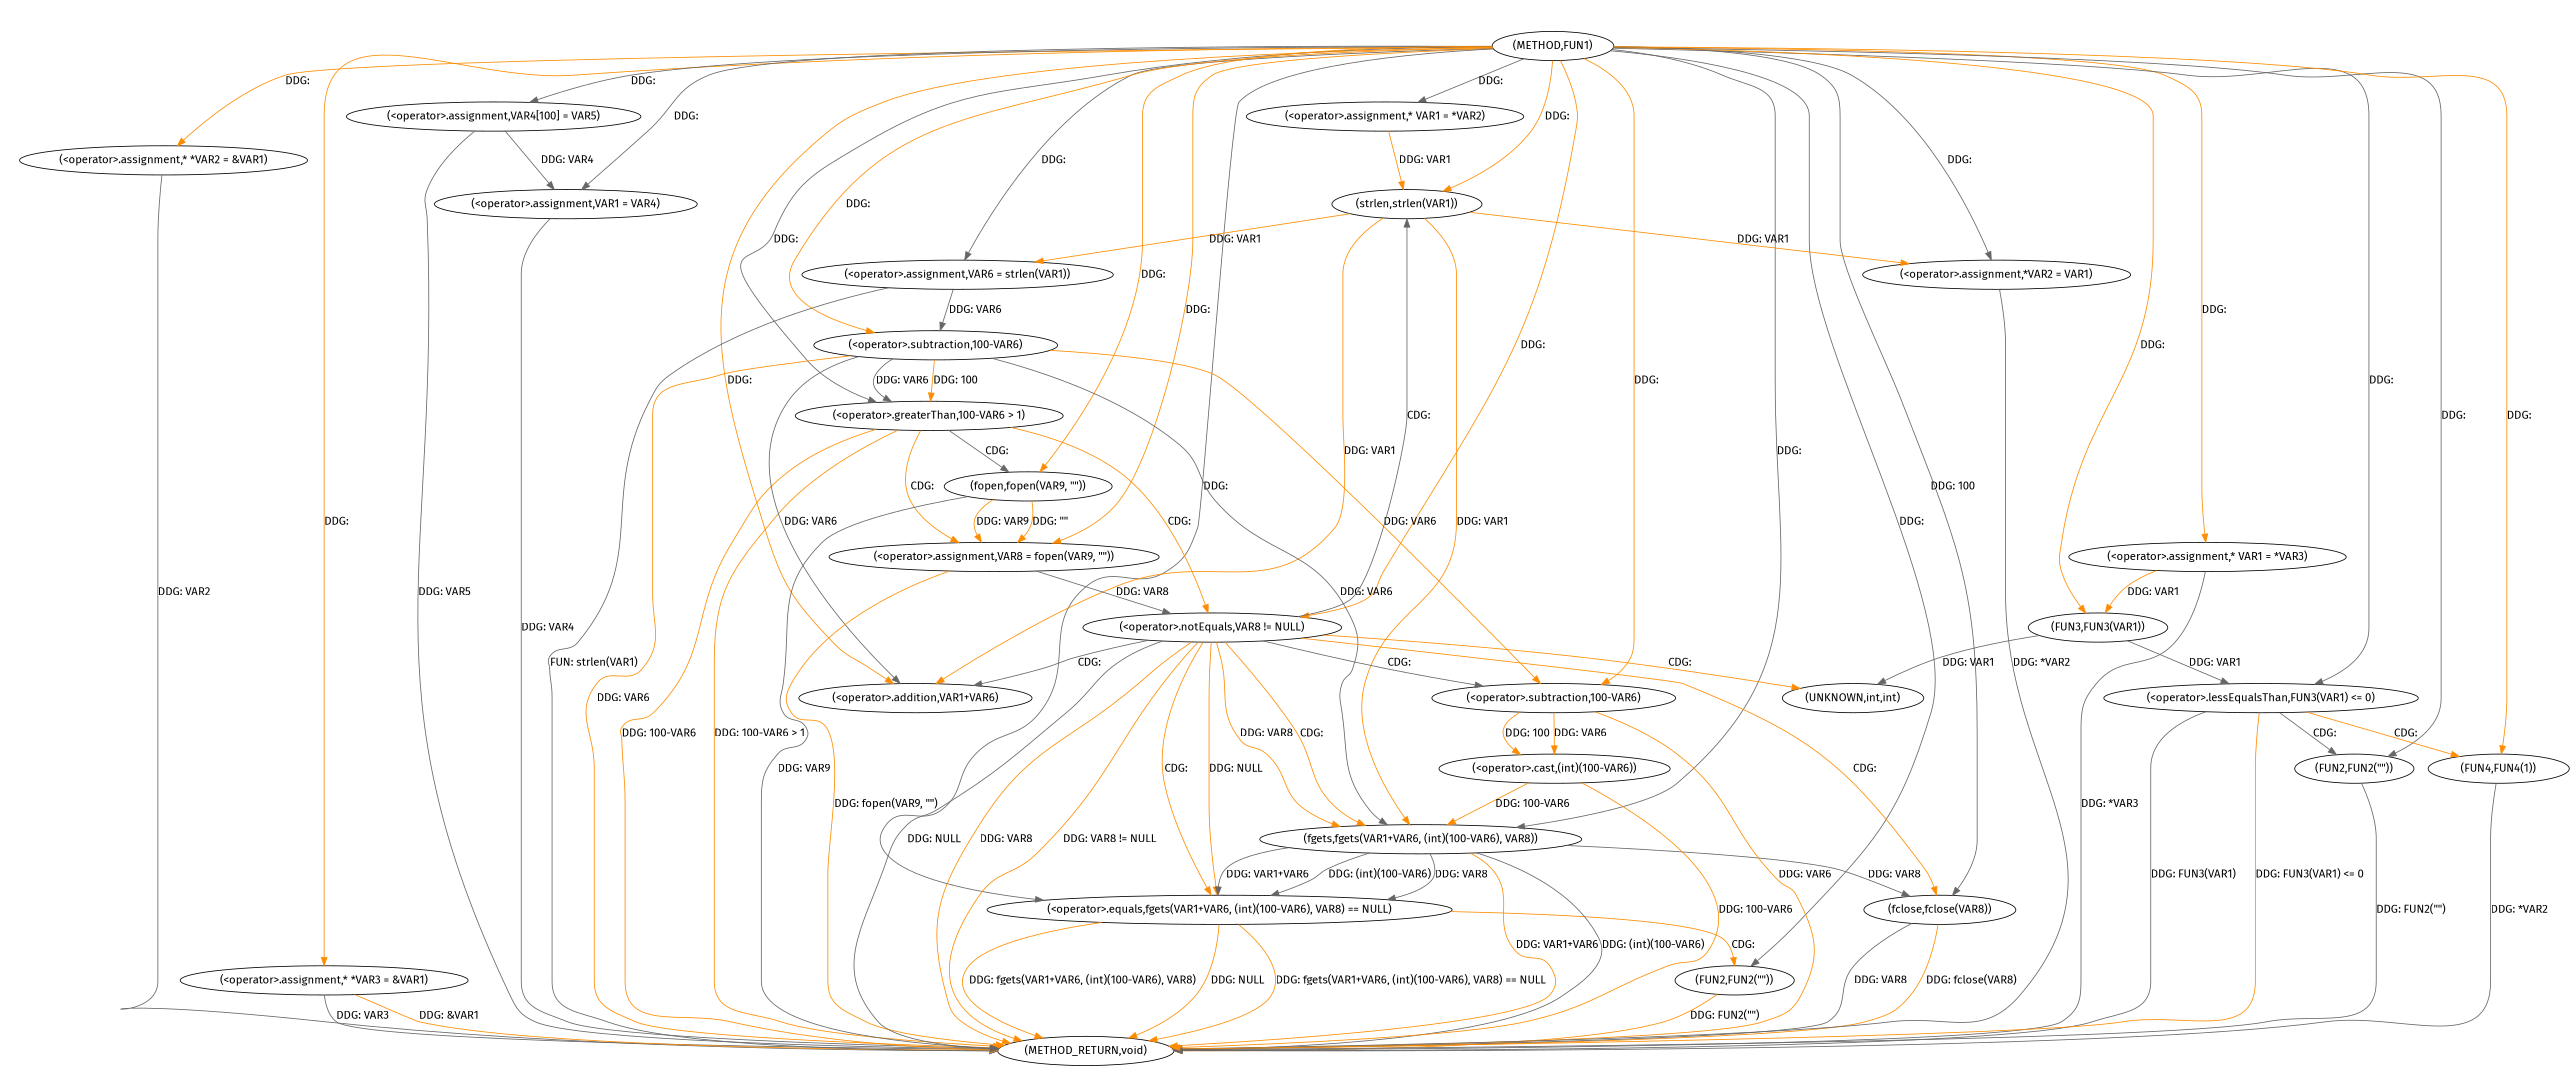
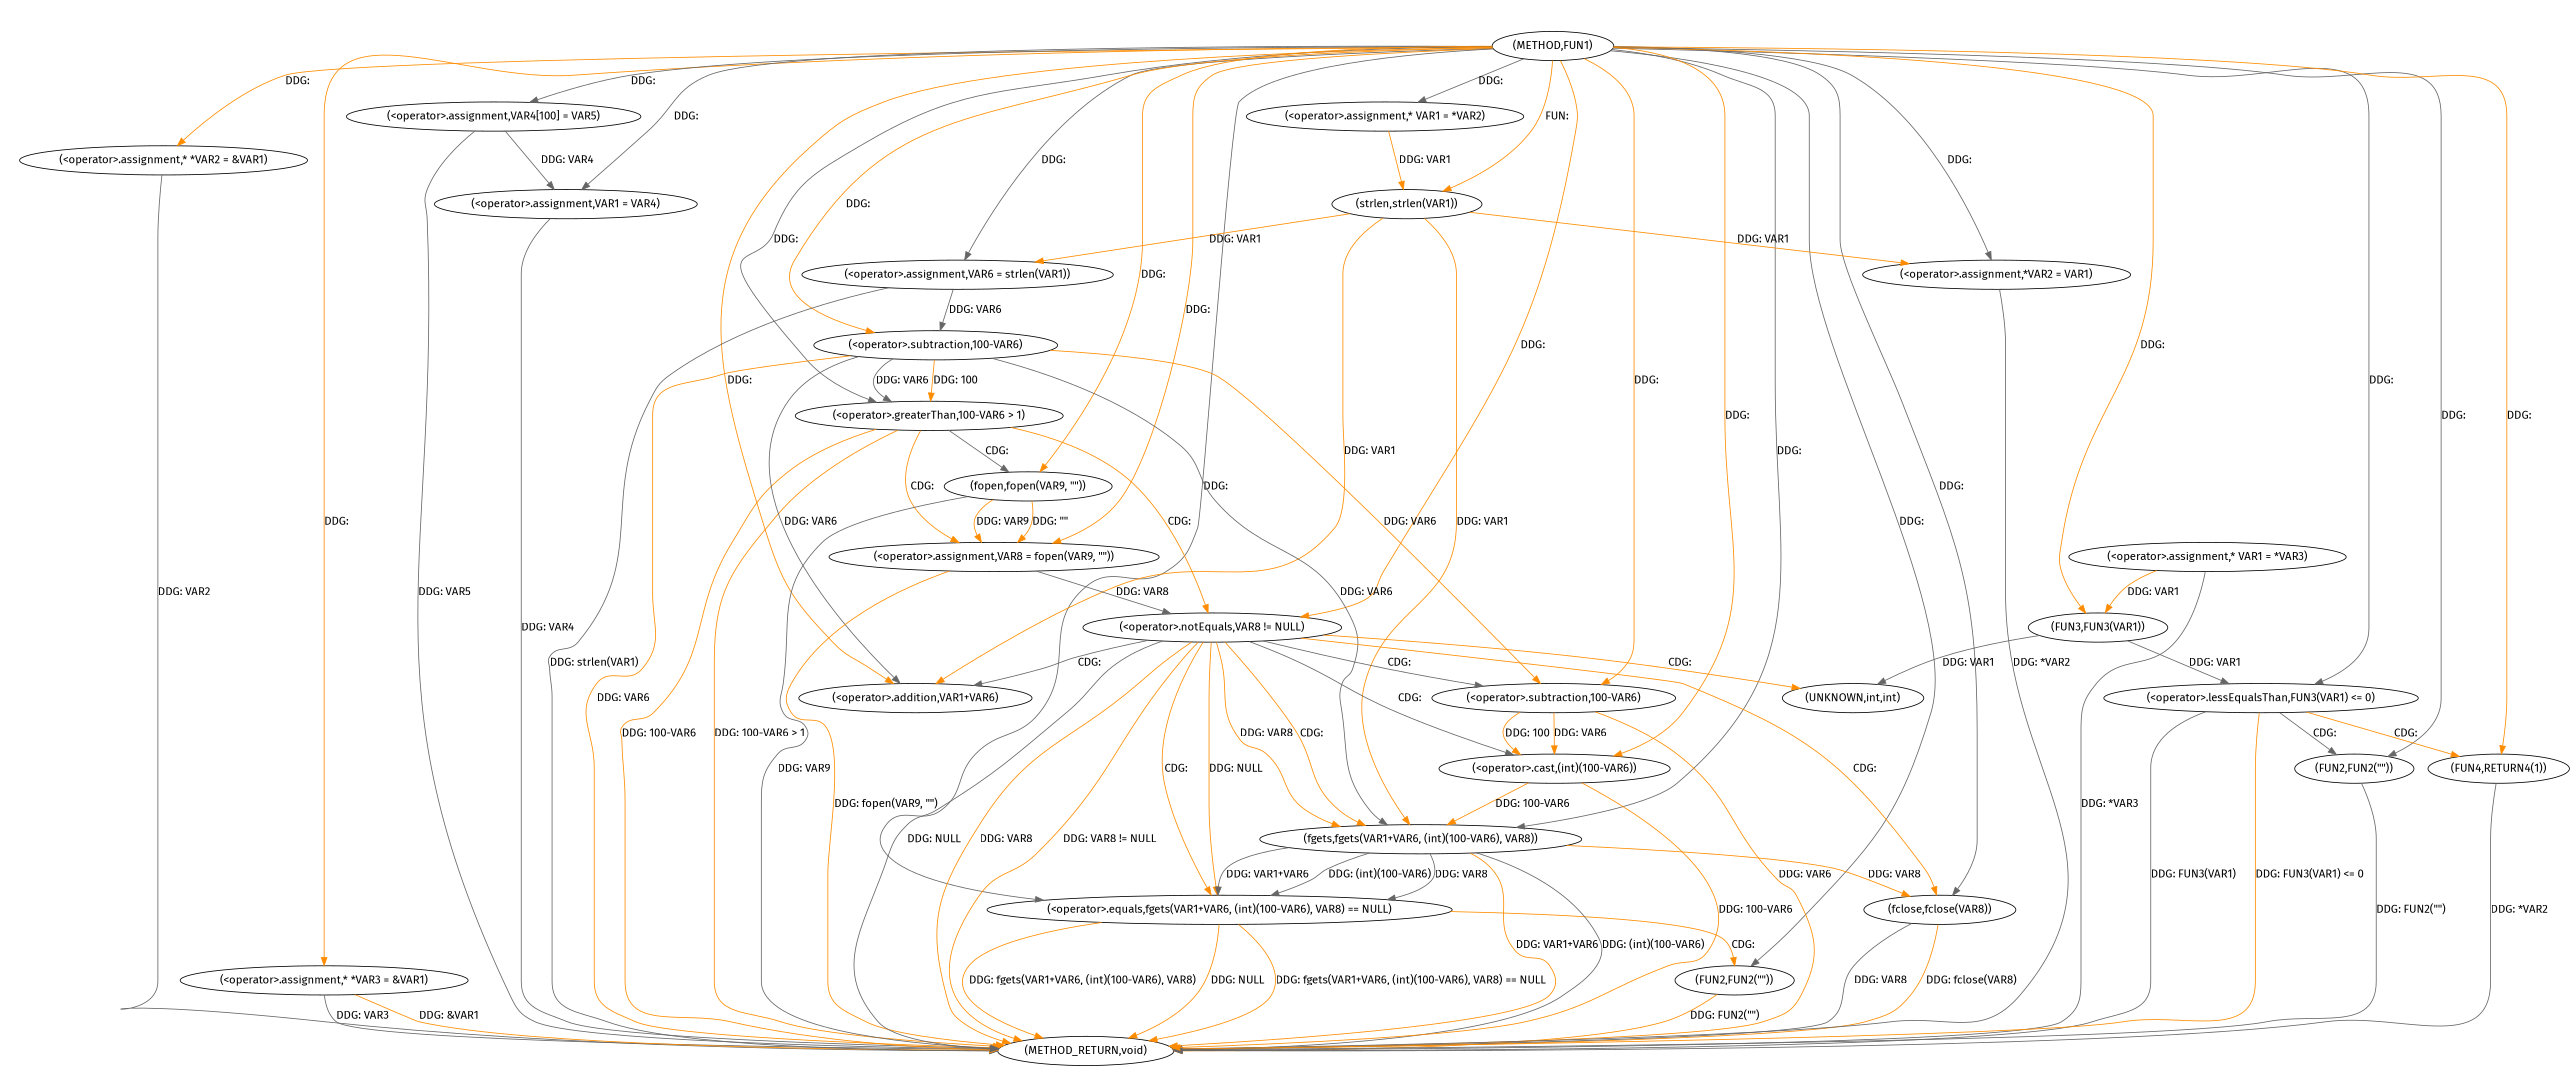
  digraph {
    fontname="Fira Sans"
    node [fontname="Fira Sans"]
    edge [color=darkorange fontname="Fira Sans"]
    n1 [label="(METHOD,FUN1)"]
    n2 [label="(<operator>.assignment,* *VAR2 = &VAR1)"]
    n3 [label="(<operator>.assignment,* *VAR3 = &VAR1)"]
    n4 [label="(<operator>.assignment,VAR4[100] = VAR5)"]
    n5 [label="(<operator>.assignment,VAR1 = VAR4)"]
    n6 [label="(<operator>.assignment,* VAR1 = *VAR2)"]
    n7 [label="(<operator>.assignment,VAR6 = strlen(VAR1))"]
    n8 [label="(strlen,strlen(VAR1))"]
    n9 [label="(<operator>.greaterThan,100-VAR6 > 1)"]
    n10 [label="(<operator>.subtraction,100-VAR6)"]
    n11 [label="(<operator>.assignment,VAR8 = fopen(VAR9, \"\"))"]
    n12 [label="(fopen,fopen(VAR9, \"\"))"]
    n13 [label="(<operator>.notEquals,VAR8 != NULL)"]
    n14 [label="(<operator>.equals,fgets(VAR1+VAR6, (int)(100-VAR6), VAR8) == NULL)"]
    n15 [label="(fgets,fgets(VAR1+VAR6, (int)(100-VAR6), VAR8))"]
    n16 [label="(<operator>.addition,VAR1+VAR6)"]
    n17 [label="(<operator>.subtraction,100-VAR6)"]
    n18 [label="(FUN2,FUN2(\"\"))"]
    n19 [label="(fclose,fclose(VAR8))"]
    n20 [label="(<operator>.assignment,*VAR2 = VAR1)"]
    n21 [label="(<operator>.assignment,* VAR1 = *VAR3)"]
    n22 [label="(<operator>.lessEqualsThan,FUN3(VAR1) <= 0)"]
    n23 [label="(FUN3,FUN3(VAR1))"]
    n24 [label="(FUN2,FUN2(\"\"))"]
-   n25 [label="(FUN4,FUN4(1))"]
+   n25 [label="(FUN4,RETURN4(1))"]
    n26 [label="(METHOD_RETURN,void)"]
    n27 [label="(<operator>.cast,(int)(100-VAR6))"]
    n28 [label="(UNKNOWN,int,int)"]
    n1 -> n2 [label="DDG: "]
    n1 -> n3 [label="DDG: "]
    n1 -> n4 [color=gray40 label="DDG: "]
    n1 -> n5 [color=gray40 label="DDG: "]
    n1 -> n6 [color=gray40 label="DDG: "]
    n1 -> n7 [color=gray40 label="DDG: "]
-   n1 -> n8 [label="DDG: "]
+   n1 -> n8 [label="FUN: "]
    n1 -> n9 [color=gray40 label="DDG: "]
    n1 -> n10 [label="DDG: "]
    n1 -> n11 [label="DDG: "]
    n1 -> n12 [label="DDG: "]
    n1 -> n13 [label="DDG: "]
    n1 -> n14 [color=gray40 label="DDG: "]
    n1 -> n15 [color=gray40 label="DDG: "]
    n1 -> n16 [label="DDG: "]
    n1 -> n17 [label="DDG: "]
    n1 -> n18 [color=gray40 label="DDG: "]
-   n1 -> n19 [color=gray40 label="DDG: 100"]
+   n1 -> n19 [color=gray40 label="DDG: "]
    n1 -> n20 [color=gray40 label="DDG: "]
-   n1 -> n21 [label="DDG: "]
+   n1 -> n27 [label="DDG: "]
    n1 -> n22 [color=gray40 label="DDG: "]
    n1 -> n23 [label="DDG: "]
    n1 -> n24 [color=gray40 label="DDG: "]
    n1 -> n25 [label="DDG: "]
    n2 -> n26 [color=gray40 label="DDG: VAR2"]
    n3 -> n26 [color=gray40 label="DDG: VAR3"]
    n3 -> n26 [label="DDG: &VAR1"]
    n4 -> n5 [color=gray40 label="DDG: VAR4"]
    n4 -> n26 [color=gray40 label="DDG: VAR5"]
    n5 -> n26 [color=gray40 label="DDG: VAR4"]
    n6 -> n8 [label="DDG: VAR1"]
    n7 -> n10 [color=gray40 label="DDG: VAR6"]
-   n7 -> n26 [color=gray40 label="FUN: strlen(VAR1)"]
+   n7 -> n26 [color=gray40 label="DDG: strlen(VAR1)"]
    n8 -> n7 [label="DDG: VAR1"]
    n8 -> n15 [label="DDG: VAR1"]
    n8 -> n16 [label="DDG: VAR1"]
    n8 -> n20 [label="DDG: VAR1"]
    n9 -> n11 [label="CDG: "]
    n9 -> n12 [color=gray40 label="CDG: "]
    n9 -> n13 [label="CDG: "]
    n9 -> n26 [label="DDG: 100-VAR6 > 1"]
    n9 -> n26 [label="DDG: 100-VAR6"]
    n10 -> n9 [label="DDG: 100"]
    n10 -> n9 [color=gray40 label="DDG: VAR6"]
    n10 -> n15 [color=gray40 label="DDG: VAR6"]
    n10 -> n16 [color=gray40 label="DDG: VAR6"]
    n10 -> n17 [label="DDG: VAR6"]
    n10 -> n26 [label="DDG: VAR6"]
    n11 -> n13 [color=gray40 label="DDG: VAR8"]
    n11 -> n26 [label="DDG: fopen(VAR9, \"\")"]
    n12 -> n11 [label="DDG: VAR9"]
    n12 -> n11 [label="DDG: \"\""]
    n12 -> n26 [color=gray40 label="DDG: VAR9"]
    n13 -> n14 [label="DDG: NULL"]
    n13 -> n14 [label="CDG: "]
    n13 -> n15 [label="DDG: VAR8"]
    n13 -> n15 [label="CDG: "]
    n13 -> n16 [color=gray40 label="CDG: "]
    n13 -> n17 [color=gray40 label="CDG: "]
    n13 -> n19 [label="CDG: "]
    n13 -> n26 [color=gray40 label="DDG: NULL"]
    n13 -> n26 [label="DDG: VAR8 != NULL"]
    n13 -> n26 [label="DDG: VAR8"]
-   n13 -> n8 [color=gray40 label="CDG: "]
+   n13 -> n27 [color=gray40 label="CDG: "]
    n13 -> n28 [label="CDG: "]
    n14 -> n18 [label="CDG: "]
    n14 -> n26 [label="DDG: fgets(VAR1+VAR6, (int)(100-VAR6), VAR8) == NULL"]
    n14 -> n26 [label="DDG: fgets(VAR1+VAR6, (int)(100-VAR6), VAR8)"]
    n14 -> n26 [label="DDG: NULL"]
    n15 -> n14 [color=gray40 label="DDG: VAR1+VAR6"]
    n15 -> n14 [color=gray40 label="DDG: (int)(100-VAR6)"]
    n15 -> n14 [color=gray40 label="DDG: VAR8"]
-   n15 -> n19 [color=gray40 label="DDG: VAR8"]
+   n15 -> n19 [label="DDG: VAR8"]
    n15 -> n26 [label="DDG: VAR1+VAR6"]
    n15 -> n26 [color=gray40 label="DDG: (int)(100-VAR6)"]
    n17 -> n26 [label="DDG: VAR6"]
    n17 -> n27 [label="DDG: 100"]
    n17 -> n27 [label="DDG: VAR6"]
    n18 -> n26 [label="DDG: FUN2(\"\")"]
    n19 -> n26 [label="DDG: fclose(VAR8)"]
    n19 -> n26 [color=gray40 label="DDG: VAR8"]
    n20 -> n26 [color=gray40 label="DDG: *VAR2"]
    n21 -> n23 [label="DDG: VAR1"]
    n21 -> n26 [color=gray40 label="DDG: *VAR3"]
    n22 -> n24 [color=gray40 label="CDG: "]
    n22 -> n25 [label="CDG: "]
    n22 -> n26 [color=gray40 label="DDG: FUN3(VAR1)"]
    n22 -> n26 [label="DDG: FUN3(VAR1) <= 0"]
    n23 -> n22 [color=gray40 label="DDG: VAR1"]
    n23 -> n28 [color=gray40 label="DDG: VAR1"]
    n24 -> n26 [color=gray40 label="DDG: FUN2(\"\")"]
    n25 -> n26 [color=gray40 label="DDG: *VAR2"]
    n27 -> n15 [label="DDG: 100-VAR6"]
    n27 -> n26 [label="DDG: 100-VAR6"]
  }
